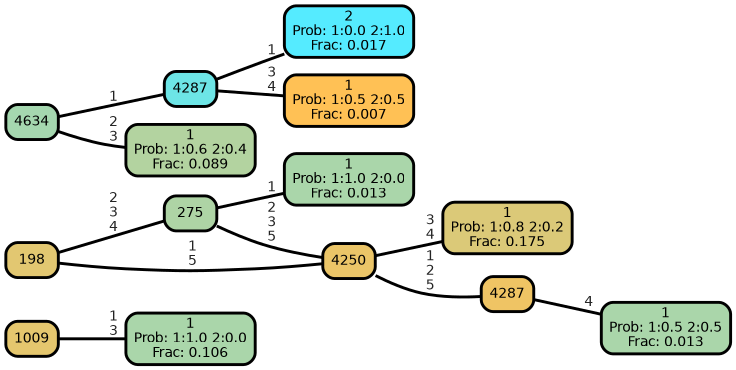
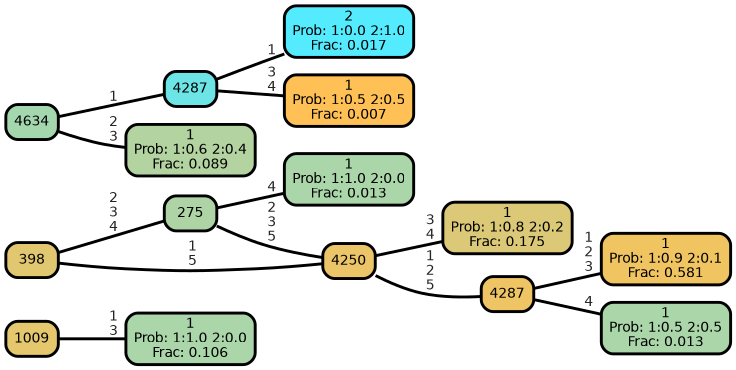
  graph {
    rankdir=LR
    ranksep="0 equally"
    splines=straight
    node [color=black fillcolor="#aad6aa" fontcolor=black fontname=helvetica penwidth=3 shape=box style="filled, rounded"]
    edge [color=black fontcolor=grey14 fontname=helvetica fontweight=bold penwidth=3]
    n1 [label="1\nProb: 1:1.0 2:0.0\nFrac: 0.106"]
    n2 [fillcolor="#e5c76e" label=1009]
-   n3 [fillcolor="#e2c771" label=198]
+   n3 [fillcolor="#e2c771" label=398]
    n4 [fillcolor="#aed4a5" label=275]
    n5 [fillcolor="#ebc568" label=4250]
    n6 [label="1\nProb: 1:1.0 2:0.0\nFrac: 0.013"]
    n7 [fillcolor="#a5d7af" label=4634]
    n8 [fillcolor="#6de5e6" label=4287]
    n9 [fillcolor="#b3d3a0" label="1\nProb: 1:0.6 2:0.4\nFrac: 0.089"]
    n10 [fillcolor="#55ebff" label="2\nProb: 1:0.0 2:1.0\nFrac: 0.017"]
    n11 [fillcolor="#ffc155" label="1\nProb: 1:0.5 2:0.5\nFrac: 0.007"]
    n12 [fillcolor="#dbc978" label="1\nProb: 1:0.8 2:0.2\nFrac: 0.175"]
    n13 [fillcolor="#efc464" label=4287]
+   n14 [fillcolor="#f1c462" label="1\nProb: 1:0.9 2:0.1\nFrac: 0.581"]
    n15 [label="1\nProb: 1:0.5 2:0.5\nFrac: 0.013"]
    subgraph sub_1 {
      rank=same
    }
    n2 -- n1 [label=" 1\n 3"]
    n3 -- n4 [label=" 2\n 3\n 4"]
    n3 -- n5 [label=" 1\n 5"]
    n4 -- n5 [label=" 2\n 3\n 5"]
-   n4 -- n6 [label=" 1"]
+   n4 -- n6 [label=" 4"]
    n5 -- n12 [label=" 3\n 4"]
    n5 -- n13 [label=" 1\n 2\n 5"]
    n7 -- n8 [label=" 1"]
    n7 -- n9 [label=" 2\n 3"]
    n8 -- n10 [label=" 1"]
    n8 -- n11 [label=" 3\n 4"]
+   n13 -- n14 [label=" 1\n 2\n 3"]
    n13 -- n15 [label=" 4"]
  }
